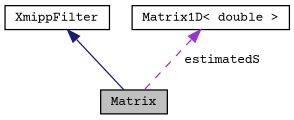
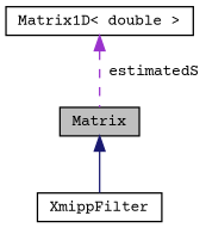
  digraph {
    fontname="Courier Prime"
    node [color=black fillcolor=white fontname="Courier Prime" fontsize=10 shape=record style=filled]
    edge [dir=back fontname="Courier Prime" fontsize=10 labelfontname=Helvetica labelfontsize=10]
    n1 [fillcolor=grey75 fontcolor=black height=0.2 label=Matrix width=0.4]
    n2 [height=0.2 label=XmippFilter width=0.4]
    n3 [height=0.2 label="Matrix1D\< double \>" width=0.4]
-   n2 -> n1 [color=midnightblue style=solid]
+   n1 -> n2 [color=midnightblue style=solid]
    n3 -> n1 [color=darkorchid3 label=" estimatedS" style=dashed]
  }
